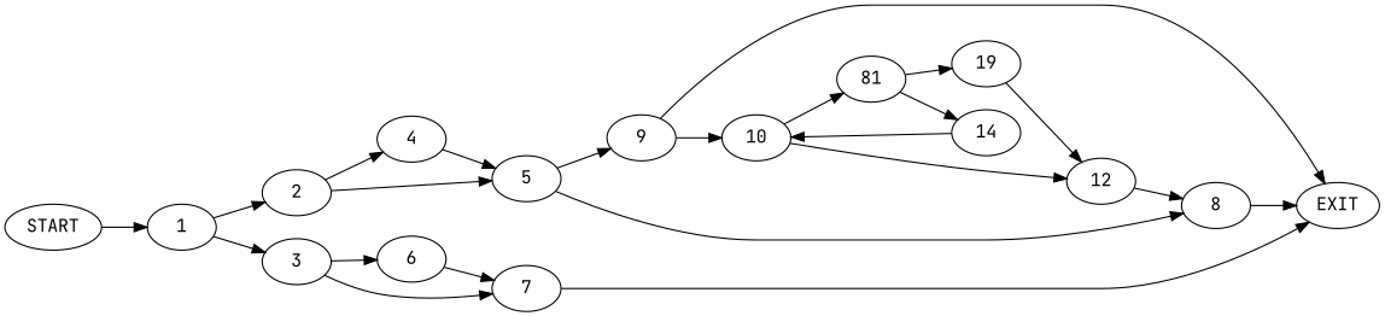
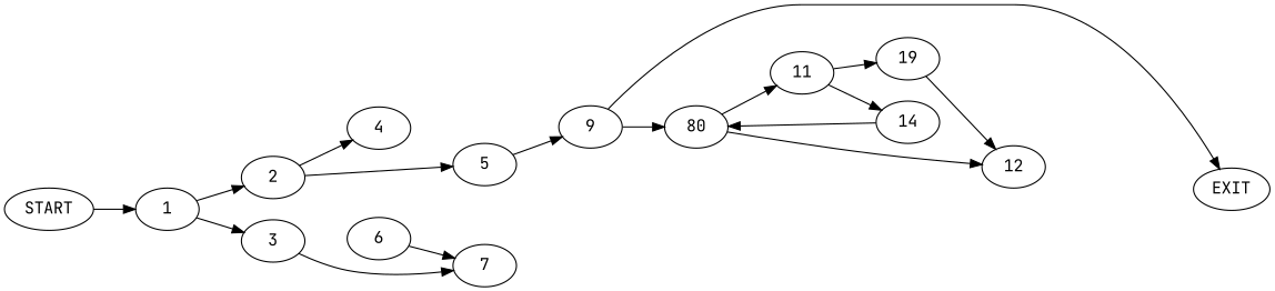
  digraph {
    fontname="JetBrains Mono"
    rankdir=LR
    node [fontname="JetBrains Mono"]
    edge [fontname="JetBrains Mono"]
    n1 [label=START]
    1
    2
    3
    n5 [label=EXIT]
    4
    5
    6
    7
-   8
    9
-   10
-   11 [label=81]
+   10 [label=80]
+   11
    12
    n15 [label=19]
    14
    n1 -> 1
    1 -> 2
    1 -> 3
    2 -> 4
    2 -> 5
-   3 -> 6
    3 -> 7
-   4 -> 5
-   5 -> 8
    5 -> 9
    6 -> 7
-   7 -> n5
-   8 -> n5
    9 -> n5
    9 -> 10
    10 -> 11
    10 -> 12
    11 -> n15
    11 -> 14
-   12 -> 8
    n15 -> 12
    14 -> 10
  }
